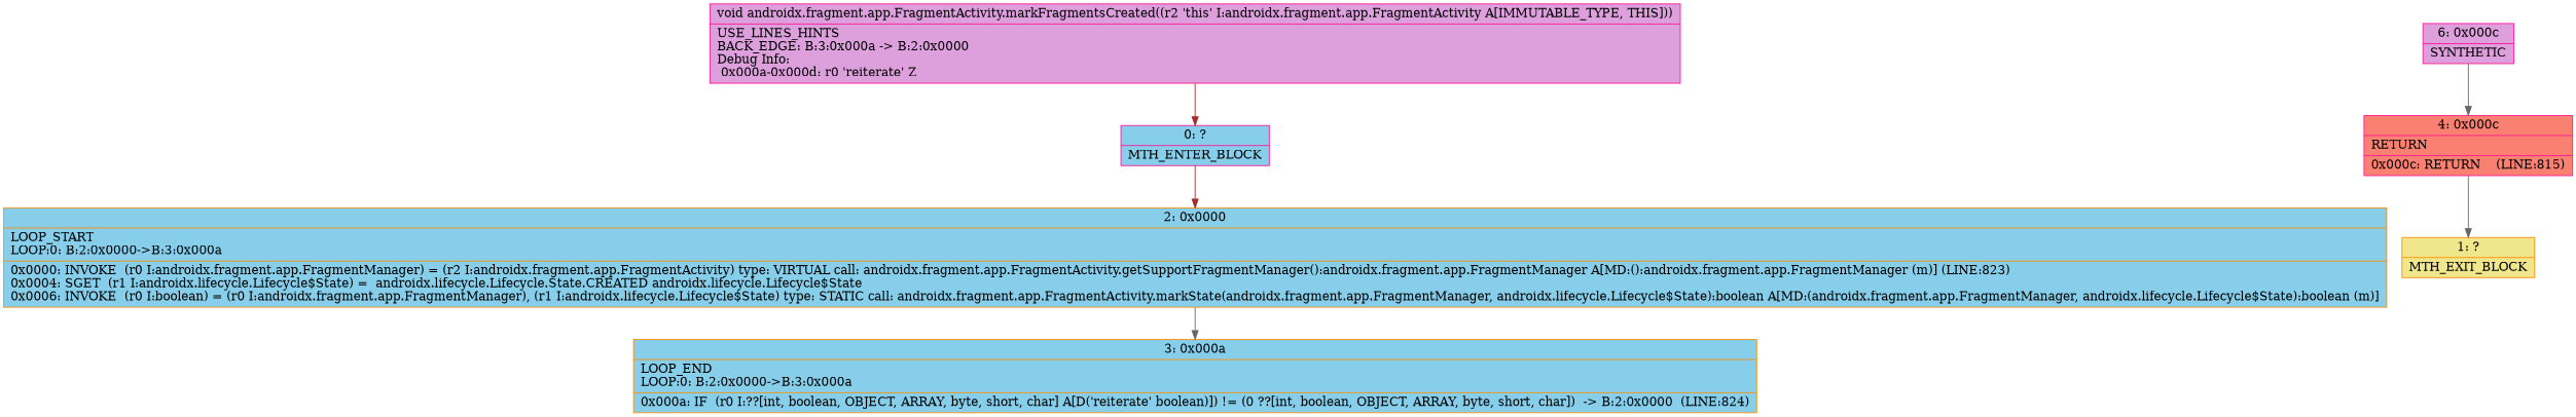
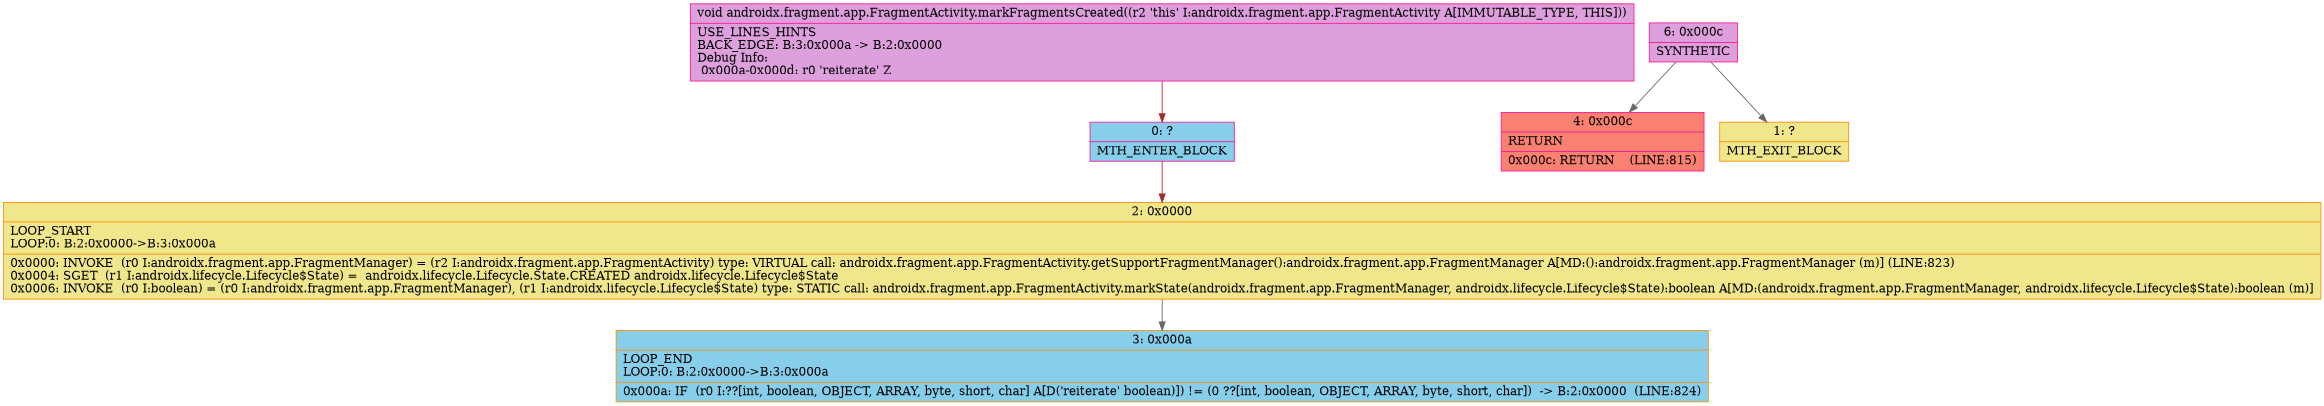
  digraph {
    node [color=deeppink fillcolor=skyblue shape=record style=filled]
    edge [color=gray40]
    n1 [label="{0\:\ ?|MTH_ENTER_BLOCK\l}"]
-   n2 [color=darkorange label="{2\:\ 0x0000|LOOP_START\lLOOP:0: B:2:0x0000\-\>B:3:0x000a\l|0x0000: INVOKE  (r0 I:androidx.fragment.app.FragmentManager) = (r2 I:androidx.fragment.app.FragmentActivity) type: VIRTUAL call: androidx.fragment.app.FragmentActivity.getSupportFragmentManager():androidx.fragment.app.FragmentManager A[MD:():androidx.fragment.app.FragmentManager (m)] (LINE:823)\l0x0004: SGET  (r1 I:androidx.lifecycle.Lifecycle$State) =  androidx.lifecycle.Lifecycle.State.CREATED androidx.lifecycle.Lifecycle$State \l0x0006: INVOKE  (r0 I:boolean) = (r0 I:androidx.fragment.app.FragmentManager), (r1 I:androidx.lifecycle.Lifecycle$State) type: STATIC call: androidx.fragment.app.FragmentActivity.markState(androidx.fragment.app.FragmentManager, androidx.lifecycle.Lifecycle$State):boolean A[MD:(androidx.fragment.app.FragmentManager, androidx.lifecycle.Lifecycle$State):boolean (m)]\l}"]
+   n2 [color=darkorange fillcolor=khaki label="{2\:\ 0x0000|LOOP_START\lLOOP:0: B:2:0x0000\-\>B:3:0x000a\l|0x0000: INVOKE  (r0 I:androidx.fragment.app.FragmentManager) = (r2 I:androidx.fragment.app.FragmentActivity) type: VIRTUAL call: androidx.fragment.app.FragmentActivity.getSupportFragmentManager():androidx.fragment.app.FragmentManager A[MD:():androidx.fragment.app.FragmentManager (m)] (LINE:823)\l0x0004: SGET  (r1 I:androidx.lifecycle.Lifecycle$State) =  androidx.lifecycle.Lifecycle.State.CREATED androidx.lifecycle.Lifecycle$State \l0x0006: INVOKE  (r0 I:boolean) = (r0 I:androidx.fragment.app.FragmentManager), (r1 I:androidx.lifecycle.Lifecycle$State) type: STATIC call: androidx.fragment.app.FragmentActivity.markState(androidx.fragment.app.FragmentManager, androidx.lifecycle.Lifecycle$State):boolean A[MD:(androidx.fragment.app.FragmentManager, androidx.lifecycle.Lifecycle$State):boolean (m)]\l}"]
    n3 [color=darkorange label="{3\:\ 0x000a|LOOP_END\lLOOP:0: B:2:0x0000\-\>B:3:0x000a\l|0x000a: IF  (r0 I:??[int, boolean, OBJECT, ARRAY, byte, short, char] A[D('reiterate' boolean)]) != (0 ??[int, boolean, OBJECT, ARRAY, byte, short, char])  \-\> B:2:0x0000  (LINE:824)\l}"]
    n4 [fillcolor=plum label="{6\:\ 0x000c|SYNTHETIC\l}"]
    n5 [fillcolor=salmon label="{4\:\ 0x000c|RETURN\l|0x000c: RETURN    (LINE:815)\l}"]
    n6 [color=darkorange fillcolor=khaki label="{1\:\ ?|MTH_EXIT_BLOCK\l}"]
    n7 [fillcolor=plum label="{void androidx.fragment.app.FragmentActivity.markFragmentsCreated((r2 'this' I:androidx.fragment.app.FragmentActivity A[IMMUTABLE_TYPE, THIS]))  | USE_LINES_HINTS\lBACK_EDGE: B:3:0x000a \-\> B:2:0x0000\lDebug Info:\l  0x000a\-0x000d: r0 'reiterate' Z\l}"]
    n1 -> n2 [color=brown]
    n2 -> n3
    n4 -> n5
-   n5 -> n6
+   n4 -> n6
    n7 -> n1 [color=brown]
  }
